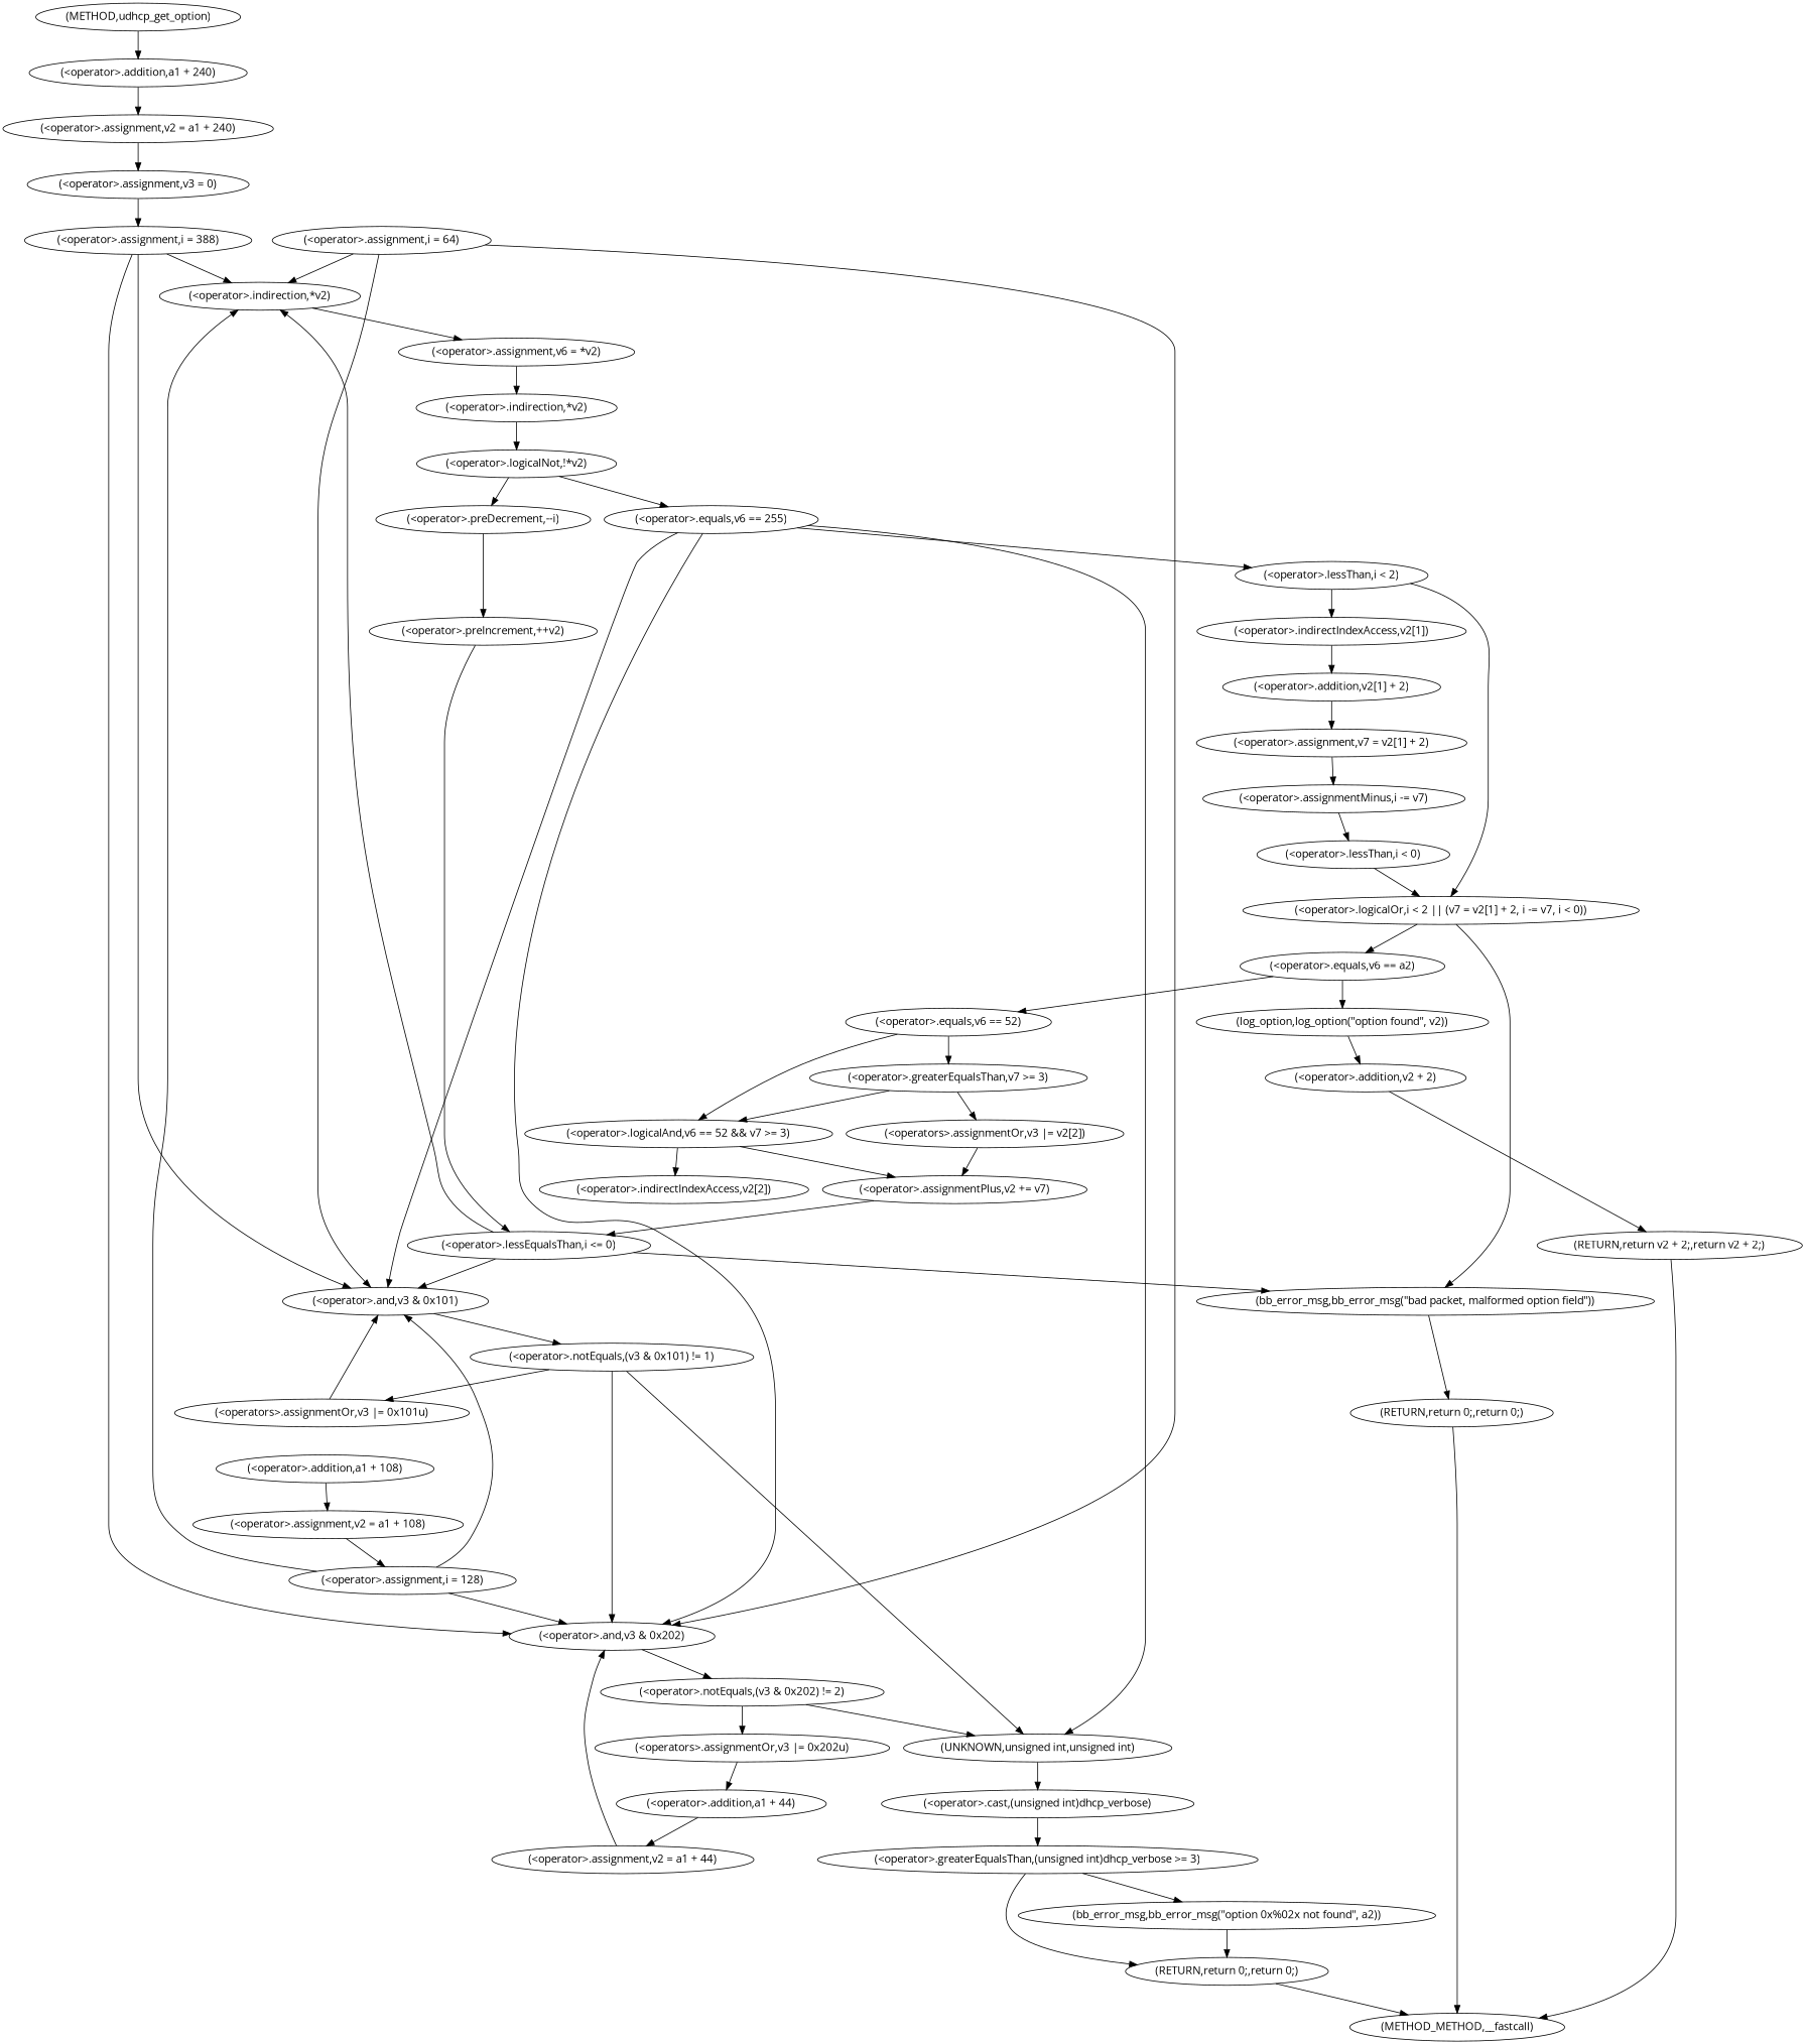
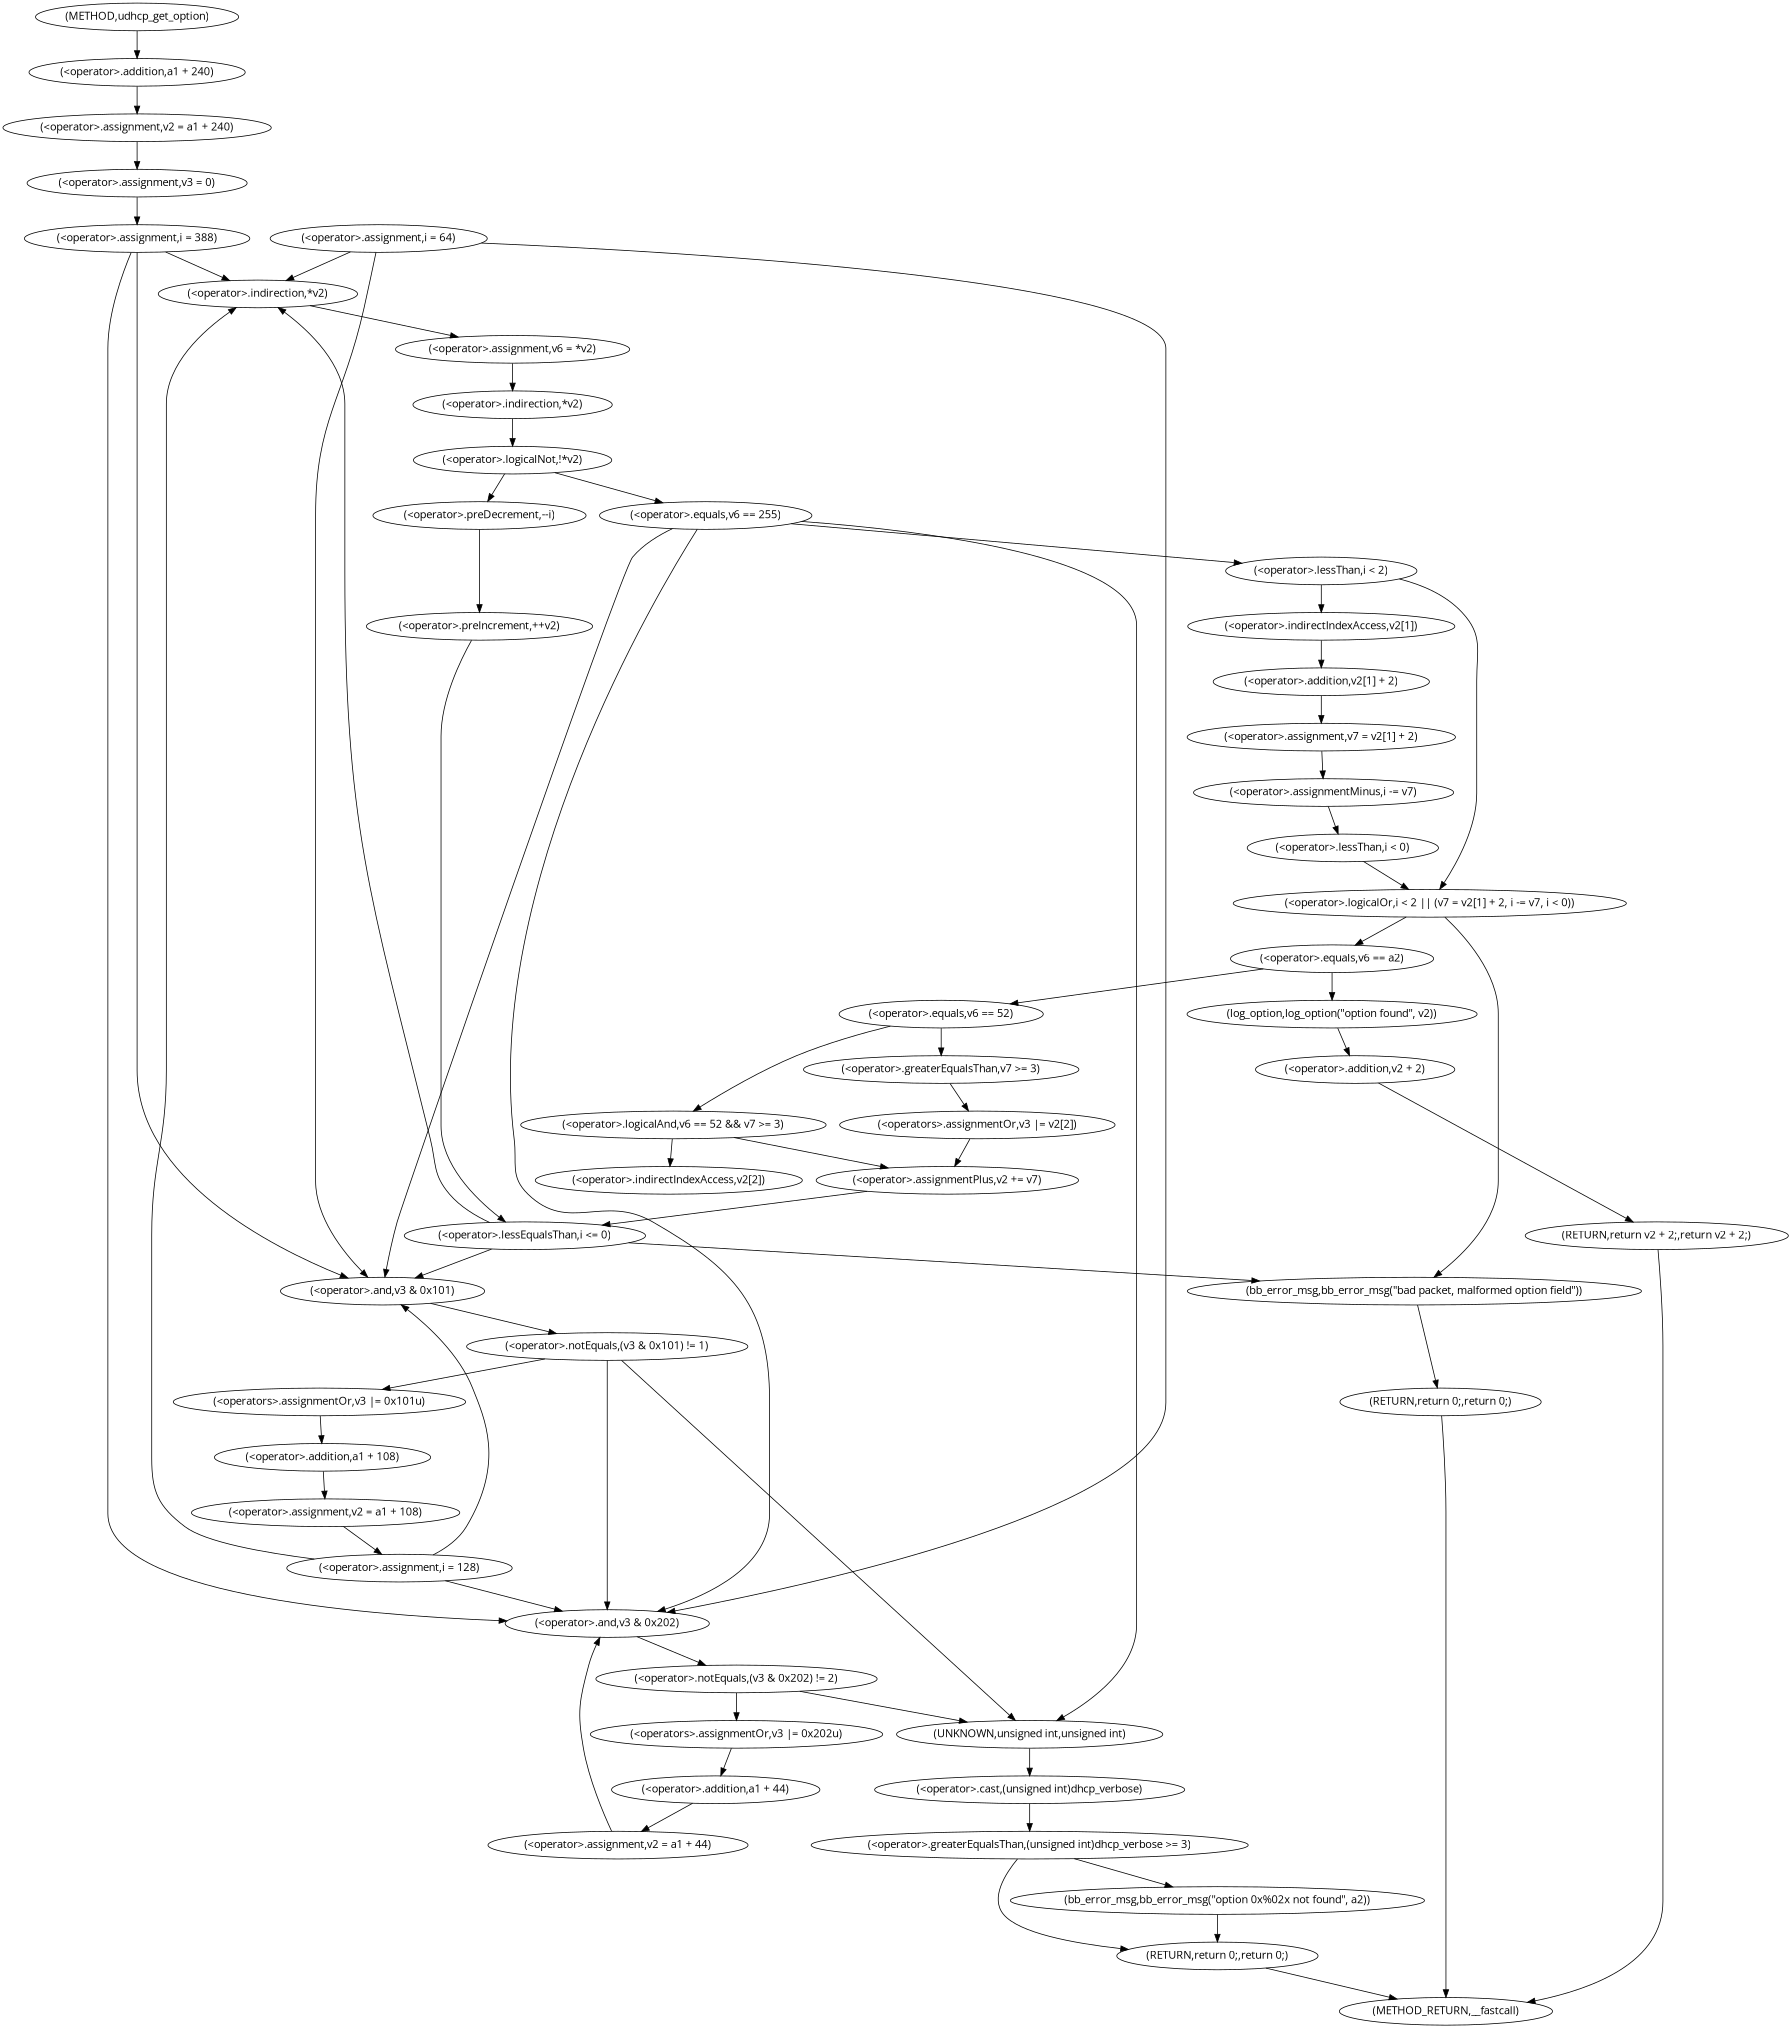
  digraph {
    fontname="Open Sans"
    node [fontname="Open Sans"]
    edge [fontname="Open Sans"]
    n1 [label="(<operator>.assignment,v2 = a1 + 240)"]
    n2 [label="(<operator>.assignment,v3 = 0)"]
    n3 [label="(<operator>.assignment,i = 388)"]
    n4 [label="(<operator>.addition,a1 + 240)"]
    n5 [label="(<operator>.indirection,*v2)"]
    n6 [label="(<operator>.and,v3 & 0x101)"]
    n7 [label="(<operator>.and,v3 & 0x202)"]
    n8 [label="(<operator>.assignment,v6 = *v2)"]
    n9 [label="(<operator>.notEquals,(v3 & 0x101) != 1)"]
    n10 [label="(<operator>.notEquals,(v3 & 0x202) != 2)"]
    n11 [label="(<operator>.assignment,i = 64)"]
    n12 [label="(<operator>.indirection,*v2)"]
    n13 [label="(<operator>.logicalNot,!*v2)"]
    n14 [label="(<operator>.preDecrement,--i)"]
    n15 [label="(<operator>.equals,v6 == 255)"]
    n16 [label="(<operator>.preIncrement,++v2)"]
    n17 [label="(<operator>.lessThan,i < 2)"]
    n18 [label="(UNKNOWN,unsigned int,unsigned int)"]
    n19 [label="(<operator>.lessEqualsThan,i <= 0)"]
    n20 [label="(bb_error_msg,bb_error_msg(\"bad packet, malformed option field\"))"]
    n21 [label="(<operator>.logicalOr,i < 2 || (v7 = v2[1] + 2, i -= v7, i < 0))"]
    n22 [label="(<operator>.indirectIndexAccess,v2[1])"]
    n23 [label="(<operator>.cast,(unsigned int)dhcp_verbose)"]
    n24 [label="(<operator>.equals,v6 == a2)"]
    n25 [label="(RETURN,return 0;,return 0;)"]
    n26 [label="(log_option,log_option(\"option found\", v2))"]
    n27 [label="(<operator>.equals,v6 == 52)"]
    n28 [label="(<operator>.addition,v2[1] + 2)"]
    n29 [label="(<operator>.assignment,v7 = v2[1] + 2)"]
    n30 [label="(<operator>.assignmentMinus,i -= v7)"]
    n31 [label="(<operator>.lessThan,i < 0)"]
-   n32 [label="(METHOD_METHOD,__fastcall)"]
+   n32 [label="(METHOD_RETURN,__fastcall)"]
    n33 [label="(<operator>.addition,v2 + 2)"]
    n34 [label="(<operator>.logicalAnd,v6 == 52 && v7 >= 3)"]
    n35 [label="(<operator>.greaterEqualsThan,v7 >= 3)"]
    n36 [label="(RETURN,return v2 + 2;,return v2 + 2;)"]
    n37 [label="(<operator>.indirectIndexAccess,v2[2])"]
    n38 [label="(<operator>.assignmentPlus,v2 += v7)"]
    n39 [label="(<operators>.assignmentOr,v3 |= v2[2])"]
    n40 [label="(<operators>.assignmentOr,v3 |= 0x101u)"]
    n41 [label="(<operator>.addition,a1 + 108)"]
    n42 [label="(<operator>.assignment,v2 = a1 + 108)"]
    n43 [label="(<operator>.assignment,i = 128)"]
    n44 [label="(<operators>.assignmentOr,v3 |= 0x202u)"]
    n45 [label="(<operator>.addition,a1 + 44)"]
    n46 [label="(<operator>.assignment,v2 = a1 + 44)"]
    n47 [label="(<operator>.greaterEqualsThan,(unsigned int)dhcp_verbose >= 3)"]
    n48 [label="(bb_error_msg,bb_error_msg(\"option 0x%02x not found\", a2))"]
    n49 [label="(RETURN,return 0;,return 0;)"]
    n50 [label="(METHOD,udhcp_get_option)"]
    n1 -> n2
    n2 -> n3
    n3 -> n5
    n3 -> n6
    n3 -> n7
    n4 -> n1
    n5 -> n8
    n6 -> n9
    n7 -> n10
    n8 -> n12
    n9 -> n7
    n9 -> n18
    n9 -> n40
    n10 -> n18
    n10 -> n44
    n11 -> n5
    n11 -> n6
    n11 -> n7
    n12 -> n13
    n13 -> n14
    n13 -> n15
    n14 -> n16
    n15 -> n6
    n15 -> n7
    n15 -> n17
    n15 -> n18
    n16 -> n19
    n17 -> n21
    n17 -> n22
    n18 -> n23
    n19 -> n5
    n19 -> n6
    n19 -> n20
    n20 -> n25
    n21 -> n20
    n21 -> n24
    n22 -> n28
    n23 -> n47
    n24 -> n26
    n24 -> n27
    n25 -> n32
    n26 -> n33
    n27 -> n34
    n27 -> n35
    n28 -> n29
    n29 -> n30
    n30 -> n31
    n31 -> n21
    n33 -> n36
    n34 -> n37
    n34 -> n38
-   n35 -> n34
    n35 -> n39
    n36 -> n32
    n38 -> n19
    n39 -> n38
-   n40 -> n6
+   n40 -> n41
    n41 -> n42
    n42 -> n43
    n43 -> n5
    n43 -> n6
    n43 -> n7
    n44 -> n45
    n45 -> n46
    n46 -> n7
    n47 -> n48
    n47 -> n49
    n48 -> n49
    n49 -> n32
    n50 -> n4
  }
